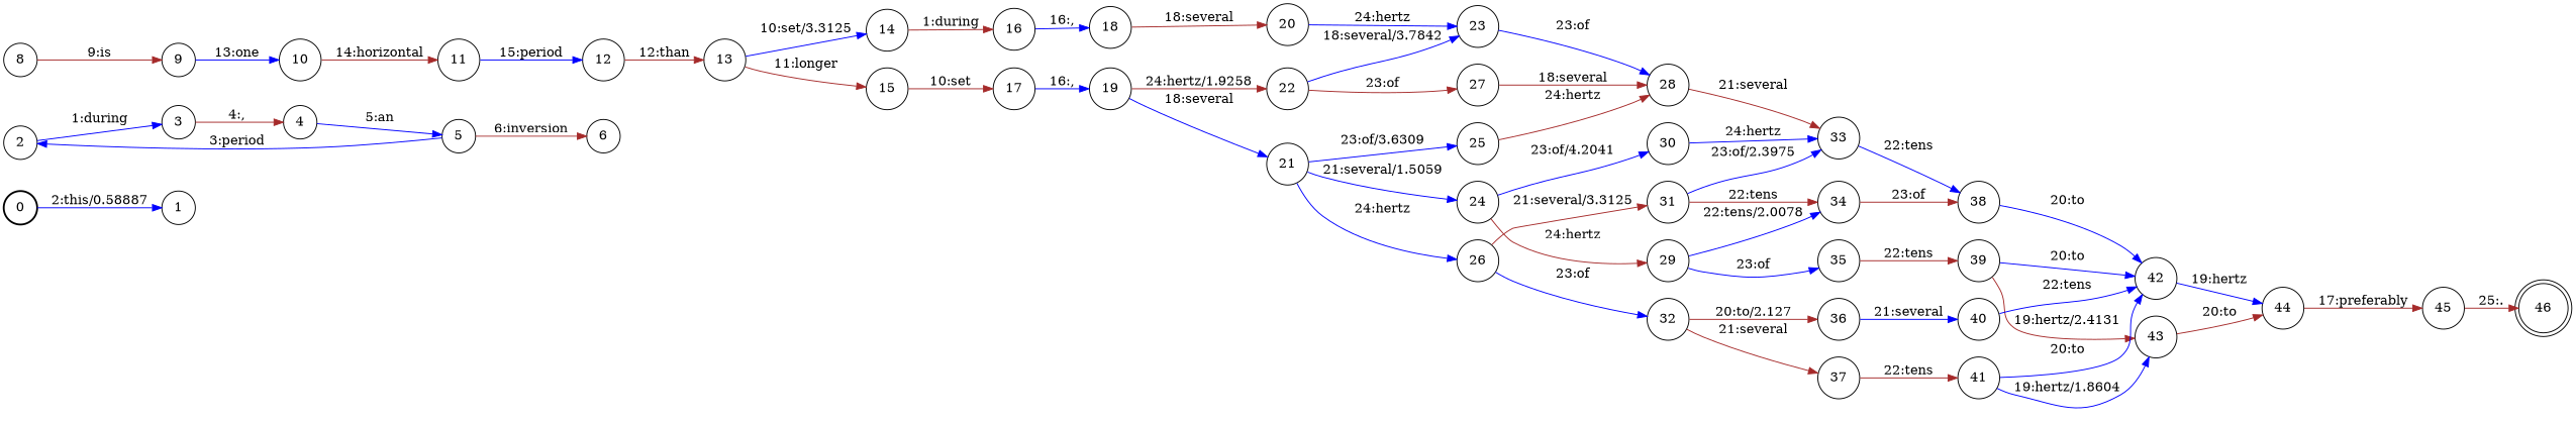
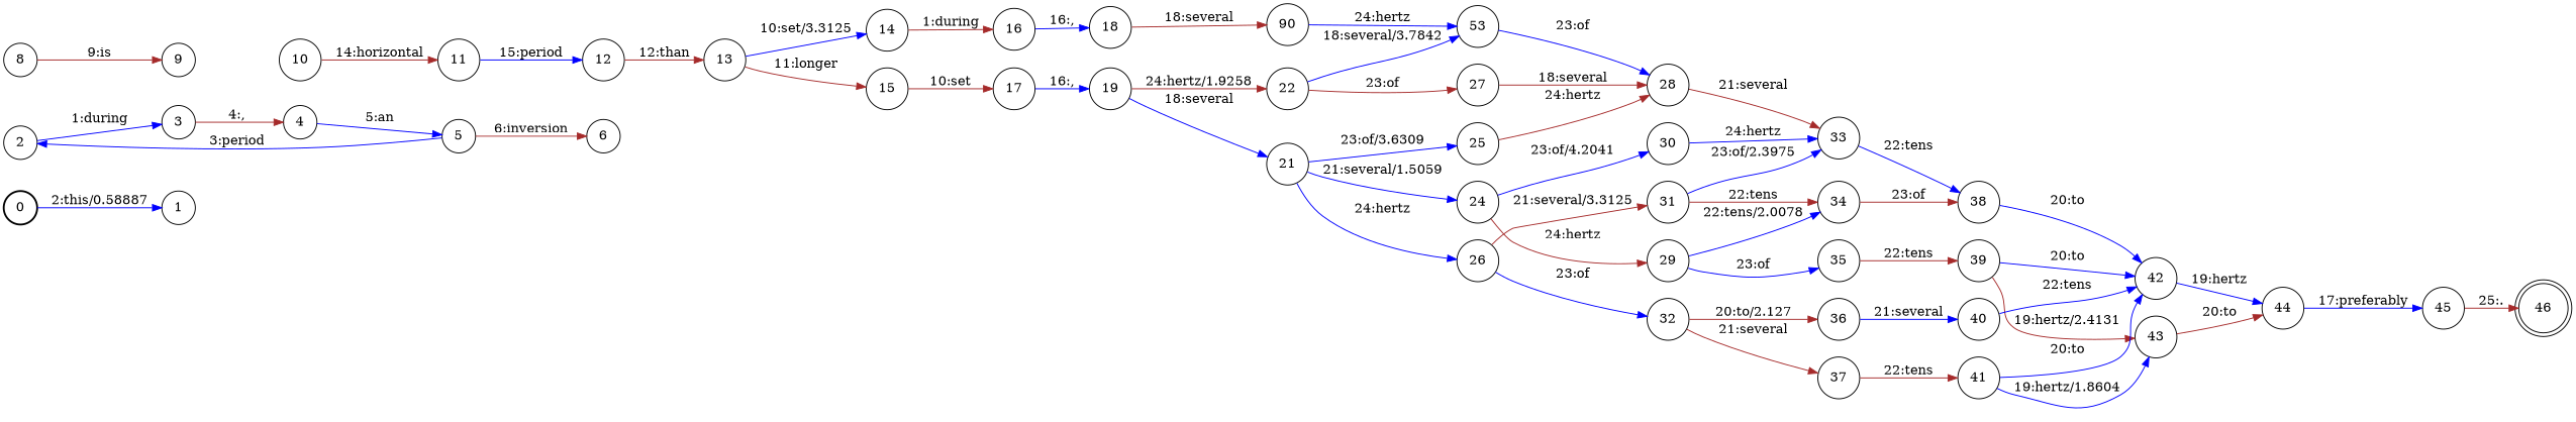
  digraph {
    nodesep=0.25
    rankdir=LR
    ranksep=0.4
    node [fontsize=14 shape=circle style=solid]
    edge [color=blue fontsize=14]
    n1 [label=0 style=bold]
    n2 [label=1]
    n3 [label=2]
    n4 [label=3]
    n5 [label=4]
    n6 [label=5]
    n7 [label=6]
    n8 [label=8]
    n9 [label=9]
    n10 [label=10]
    n11 [label=11]
    n12 [label=12]
    n13 [label=13]
    n14 [label=14]
    n15 [label=15]
    n16 [label=16]
    n17 [label=17]
    n18 [label=18]
    n19 [label=19]
-   n20 [label=20]
+   n20 [label=90]
    n21 [label=21]
    n22 [label=22]
-   n23 [label=23]
+   n23 [label=53]
    n24 [label=24]
    n25 [label=25]
    n26 [label=26]
    n27 [label=27]
    n28 [label=28]
    n29 [label=30]
    n30 [label=29]
    n31 [label=31]
    n32 [label=32]
    n33 [label=33]
    n34 [label=34]
    n35 [label=35]
    n36 [label=37]
    n37 [label=36]
    n38 [label=38]
    n39 [label=39]
    n40 [label=41]
    n41 [label=40]
    n42 [label=42]
    n43 [label=43]
    n44 [label=44]
    n45 [label=45]
    n46 [label=46 shape=doublecircle]
    n1 -> n2 [label="2:this/0.58887"]
    n3 -> n4 [label="1:during"]
    n4 -> n5 [color=brown label="4:,"]
    n5 -> n6 [label="5:an"]
    n6 -> n3 [label="3:period"]
    n6 -> n7 [color=brown label="6:inversion"]
    n8 -> n9 [color=brown label="9:is"]
-   n9 -> n10 [label="13:one"]
    n10 -> n11 [color=brown label="14:horizontal"]
    n11 -> n12 [label="15:period"]
    n12 -> n13 [color=brown label="12:than"]
    n13 -> n14 [label="10:set/3.3125"]
    n13 -> n15 [color=brown label="11:longer"]
    n14 -> n16 [color=brown label="1:during"]
    n15 -> n17 [color=brown label="10:set"]
    n16 -> n18 [label="16:,"]
    n17 -> n19 [label="16:,"]
    n18 -> n20 [color=brown label="18:several"]
    n19 -> n21 [label="18:several"]
    n19 -> n22 [color=brown label="24:hertz/1.9258"]
    n20 -> n23 [label="24:hertz"]
    n21 -> n24 [label="21:several/1.5059"]
    n21 -> n25 [label="23:of/3.6309"]
    n21 -> n26 [label="24:hertz"]
    n22 -> n23 [label="18:several/3.7842"]
    n22 -> n27 [color=brown label="23:of"]
    n23 -> n28 [label="23:of"]
    n24 -> n29 [label="23:of/4.2041"]
    n24 -> n30 [color=brown label="24:hertz"]
    n25 -> n28 [color=brown label="24:hertz"]
    n26 -> n31 [color=brown label="21:several/3.3125"]
    n26 -> n32 [label="23:of"]
    n27 -> n28 [color=brown label="18:several"]
    n28 -> n33 [color=brown label="21:several"]
    n29 -> n33 [label="24:hertz"]
    n30 -> n34 [label="22:tens/2.0078"]
    n30 -> n35 [label="23:of"]
    n31 -> n33 [label="23:of/2.3975"]
    n31 -> n34 [color=brown label="22:tens"]
    n32 -> n36 [color=brown label="21:several"]
    n32 -> n37 [color=brown label="20:to/2.127"]
    n33 -> n38 [label="22:tens"]
    n34 -> n38 [color=brown label="23:of"]
    n35 -> n39 [color=brown label="22:tens"]
    n36 -> n40 [color=brown label="22:tens"]
    n37 -> n41 [label="21:several"]
    n38 -> n42 [label="20:to"]
    n39 -> n42 [label="20:to"]
    n39 -> n43 [color=brown label="19:hertz/2.4131"]
    n40 -> n42 [label="20:to"]
    n40 -> n43 [label="19:hertz/1.8604"]
    n41 -> n42 [label="22:tens"]
    n42 -> n44 [label="19:hertz"]
    n43 -> n44 [color=brown label="20:to"]
-   n44 -> n45 [color=brown label="17:preferably"]
+   n44 -> n45 [label="17:preferably"]
    n45 -> n46 [color=brown label="25:."]
  }
